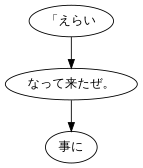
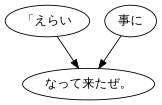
  digraph {
    fontname="IBM Plex Mono"
    node [fontname="IBM Plex Mono"]
    edge [fontname="IBM Plex Mono"]
    n1 [label="「えらい"]
    n2 [label="なって来たぜ。"]
    n3 [label="事に"]
    n1 -> n2
-   n2 -> n3
+   n3 -> n2
  }
